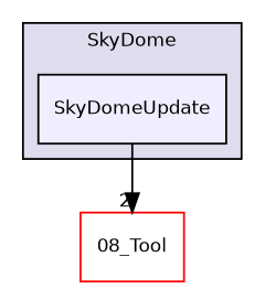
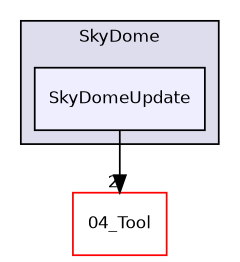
  digraph {
    compound=true
    node [fontname=Helvetica fontsize=10 shape=box style=filled]
    n1 [fillcolor="#eeeeff" label=SkyDomeUpdate pencolor=black]
-   n2 [color=red fillcolor=white label="08_Tool"]
+   n2 [color=red fillcolor=white label="04_Tool"]
    subgraph cluster_1 {
      bgcolor="#ddddee"
      fontname=Helvetica
      fontsize=10
      label=SkyDome
      pencolor=black
      n1
    }
    n1 -> n2 [headlabel=2 labeldistance=1.5 labelfontname=Helvetica labelfontsize=10]
  }
